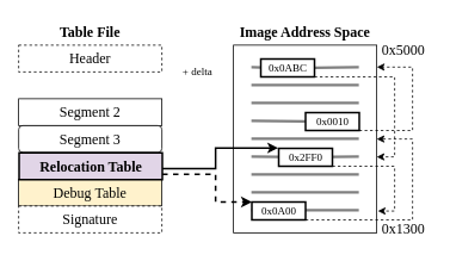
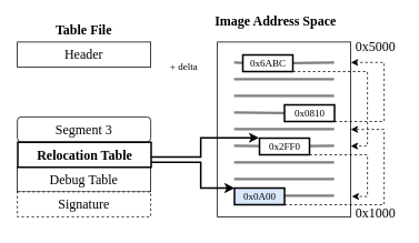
  <mxCell id="0" />
  <mxCell id="1" parent="0" />
  <mxCell id="2" value="" style="rounded=0;whiteSpace=wrap;html=1;" parent="1" vertex="1"><mxGeometry x="260" y="50" width="160" height="210" as="geometry" /></mxCell>
- <mxCell id="3" value="&lt;b&gt;Image Address Space&lt;/b&gt;" style="text;html=1;strokeColor=none;fillColor=none;align=center;verticalAlign=middle;whiteSpace=wrap;rounded=0;fontFamily=LMRoman10-Regular;fontSize=16;fontColor=default;" parent="1" vertex="1"><mxGeometry x="260" y="20" width="160" height="30" as="geometry" /></mxCell>
+ <mxCell id="3" value="&lt;b&gt;Image Address Space&lt;/b&gt;" style="text;html=1;strokeColor=none;fillColor=none;align=center;verticalAlign=middle;whiteSpace=wrap;rounded=0;fontFamily=LMRoman10-Regular;fontSize=16;fontColor=default;" parent="1" vertex="1"><mxGeometry x="250" y="10" width="160" height="30" as="geometry" /></mxCell>
  <mxCell id="4" value="&lt;font face=&quot;LMMonoLt10-Regular&quot; style=&quot;font-size: 16px;&quot;&gt;0x5000&lt;/font&gt;" style="text;html=1;strokeColor=none;fillColor=none;align=center;verticalAlign=middle;whiteSpace=wrap;rounded=0;" parent="1" vertex="1"><mxGeometry x="420" y="40" width="60" height="30" as="geometry" /></mxCell>
- <mxCell id="5" value="&lt;font face=&quot;LMMonoLt10-Regular&quot; style=&quot;font-size: 16px;&quot;&gt;0x1300&lt;/font&gt;" style="text;html=1;strokeColor=none;fillColor=none;align=center;verticalAlign=middle;whiteSpace=wrap;rounded=0;strokeWidth=1;" parent="1" vertex="1"><mxGeometry x="420" y="240" width="60" height="30" as="geometry" /></mxCell>
+ <mxCell id="5" value="&lt;font face=&quot;LMMonoLt10-Regular&quot; style=&quot;font-size: 16px;&quot;&gt;0x1000&lt;/font&gt;" style="text;html=1;strokeColor=none;fillColor=none;align=center;verticalAlign=middle;whiteSpace=wrap;rounded=0;strokeWidth=1;" parent="1" vertex="1"><mxGeometry x="420" y="240" width="60" height="30" as="geometry" /></mxCell>
  <mxCell id="6" value="" style="endArrow=none;html=1;rounded=0;fontSize=16;strokeWidth=3;startArrow=none;strokeColor=#808080;" parent="1" source="31" edge="1"><mxGeometry width="50" height="50" relative="1" as="geometry"><mxPoint x="280" y="74.76" as="sourcePoint" /><mxPoint x="400" y="74.76" as="targetPoint" /><Array as="points" /></mxGeometry></mxCell>
  <mxCell id="7" value="" style="endArrow=none;html=1;rounded=0;fontSize=16;strokeWidth=3;strokeColor=#808080;" parent="1" edge="1"><mxGeometry width="50" height="50" relative="1" as="geometry"><mxPoint x="280" y="94.76" as="sourcePoint" /><mxPoint x="400" y="94.76" as="targetPoint" /><Array as="points" /></mxGeometry></mxCell>
  <mxCell id="8" value="" style="endArrow=none;html=1;rounded=0;fontSize=16;strokeWidth=3;strokeColor=#808080;" parent="1" edge="1"><mxGeometry width="50" height="50" relative="1" as="geometry"><mxPoint x="280" y="114.76" as="sourcePoint" /><mxPoint x="400" y="114.76" as="targetPoint" /><Array as="points" /></mxGeometry></mxCell>
  <mxCell id="9" value="" style="endArrow=none;html=1;rounded=0;fontSize=16;strokeWidth=3;startArrow=none;" parent="1" source="32" edge="1"><mxGeometry width="50" height="50" relative="1" as="geometry"><mxPoint x="280" y="134.76" as="sourcePoint" /><mxPoint x="400" y="134.76" as="targetPoint" /><Array as="points" /></mxGeometry></mxCell>
  <mxCell id="10" value="" style="endArrow=none;html=1;rounded=0;fontSize=16;strokeWidth=3;strokeColor=#808080;" parent="1" edge="1"><mxGeometry width="50" height="50" relative="1" as="geometry"><mxPoint x="280" y="154.76" as="sourcePoint" /><mxPoint x="400" y="154.76" as="targetPoint" /><Array as="points"><mxPoint x="340" y="154.76" /></Array></mxGeometry></mxCell>
  <mxCell id="11" value="" style="endArrow=none;html=1;rounded=0;fontSize=16;strokeWidth=3;strokeColor=#808080;" parent="1" edge="1"><mxGeometry width="50" height="50" relative="1" as="geometry"><mxPoint x="280" y="234.76" as="sourcePoint" /><mxPoint x="400" y="234.76" as="targetPoint" /><Array as="points" /></mxGeometry></mxCell>
  <mxCell id="12" value="" style="endArrow=none;html=1;rounded=0;fontSize=16;strokeWidth=3;strokeColor=#808080;" parent="1" edge="1"><mxGeometry width="50" height="50" relative="1" as="geometry"><mxPoint x="280" y="214.76" as="sourcePoint" /><mxPoint x="400" y="214.76" as="targetPoint" /><Array as="points" /></mxGeometry></mxCell>
  <mxCell id="13" value="" style="endArrow=none;html=1;rounded=0;fontSize=16;strokeWidth=3;strokeColor=#808080;" parent="1" edge="1"><mxGeometry width="50" height="50" relative="1" as="geometry"><mxPoint x="280" y="194.76" as="sourcePoint" /><mxPoint x="400" y="194.76" as="targetPoint" /><Array as="points" /></mxGeometry></mxCell>
  <mxCell id="14" value="" style="endArrow=none;html=1;rounded=0;fontSize=16;strokeWidth=3;startArrow=none;strokeColor=#808080;" parent="1" source="33" edge="1"><mxGeometry width="50" height="50" relative="1" as="geometry"><mxPoint x="280" y="174.76" as="sourcePoint" /><mxPoint x="400" y="174.76" as="targetPoint" /><Array as="points" /></mxGeometry></mxCell>
- <mxCell id="15" value="&lt;font style=&quot;font-size: 16px;&quot; face=&quot;LMRoman10-Regular&quot;&gt;Header&lt;/font&gt;" style="rounded=0;whiteSpace=wrap;html=1;dashed=1;" parent="1" vertex="1"><mxGeometry x="20" y="50" width="160" height="30" as="geometry" /></mxCell>
- <mxCell id="16" value="&lt;span style=&quot;font-family: LMRoman10-Regular; font-size: 16px;&quot;&gt;Segment&lt;/span&gt;&lt;font style=&quot;font-size: 16px;&quot; face=&quot;LMRoman10-Regular&quot;&gt;&amp;nbsp;2&lt;/font&gt;" style="rounded=0;whiteSpace=wrap;html=1;" parent="1" vertex="1"><mxGeometry x="20" y="110" width="160" height="30" as="geometry" /></mxCell>
+ <mxCell id="15" value="&lt;font style=&quot;font-size: 16px;&quot; face=&quot;LMRoman10-Regular&quot;&gt;Header&lt;/font&gt;" style="rounded=0;whiteSpace=wrap;html=1;" parent="1" vertex="1"><mxGeometry x="20" y="50" width="160" height="30" as="geometry" /></mxCell>
  <mxCell id="17" value="&lt;span style=&quot;font-family: LMRoman10-Regular; font-size: 16px;&quot;&gt;Segment&lt;/span&gt;&lt;font style=&quot;font-size: 16px;&quot; face=&quot;LMRoman10-Regular&quot;&gt;&amp;nbsp;3&lt;/font&gt;" style="whiteSpace=wrap;html=1;rounded=1;" parent="1" vertex="1"><mxGeometry x="20" y="140" width="160" height="30" as="geometry" /></mxCell>
- <mxCell id="18" style="edgeStyle=orthogonalEdgeStyle;rounded=0;orthogonalLoop=1;jettySize=auto;html=1;exitX=1;exitY=0.804;exitDx=0;exitDy=0;entryX=0;entryY=0;entryDx=0;entryDy=0;strokeWidth=2;exitPerimeter=0;dashed=1;" parent="1" source="35" target="34" edge="1"><mxGeometry relative="1" as="geometry"><Array as="points"><mxPoint x="240" y="194" /><mxPoint x="240" y="225" /></Array></mxGeometry></mxCell>
+ <mxCell id="18" style="edgeStyle=orthogonalEdgeStyle;rounded=0;orthogonalLoop=1;jettySize=auto;html=1;exitX=1;exitY=0.804;exitDx=0;exitDy=0;entryX=0;entryY=0;entryDx=0;entryDy=0;strokeWidth=2;exitPerimeter=0;" parent="1" source="35" target="34" edge="1"><mxGeometry relative="1" as="geometry"><Array as="points"><mxPoint x="240" y="194" /><mxPoint x="240" y="225" /></Array></mxGeometry></mxCell>
  <mxCell id="19" style="edgeStyle=orthogonalEdgeStyle;rounded=0;orthogonalLoop=1;jettySize=auto;html=1;exitX=1;exitY=0.603;exitDx=0;exitDy=0;entryX=0;entryY=0;entryDx=0;entryDy=0;strokeColor=#000000;strokeWidth=2;fontFamily=Helvetica;fontSize=4;exitPerimeter=0;" parent="1" edge="1"><mxGeometry relative="1" as="geometry"><mxPoint x="180" y="188.09" as="sourcePoint" /><mxPoint x="310" y="165" as="targetPoint" /><Array as="points"><mxPoint x="240" y="188" /><mxPoint x="240" y="165" /></Array></mxGeometry></mxCell>
- <mxCell id="20" value="&lt;font style=&quot;font-size: 16px;&quot; face=&quot;LMRoman10-Regular&quot;&gt;Debug Table&lt;br&gt;&lt;/font&gt;" style="rounded=0;whiteSpace=wrap;html=1;fillColor=#fff2cc;" parent="1" vertex="1"><mxGeometry x="20" y="200" width="160" height="30" as="geometry" /></mxCell>
+ <mxCell id="20" value="&lt;font style=&quot;font-size: 16px;&quot; face=&quot;LMRoman10-Regular&quot;&gt;Debug Table&lt;br&gt;&lt;/font&gt;" style="rounded=0;whiteSpace=wrap;html=1;" parent="1" vertex="1"><mxGeometry x="20" y="200" width="160" height="30" as="geometry" /></mxCell>
  <mxCell id="21" value="&lt;font style=&quot;font-size: 16px;&quot; face=&quot;LMRoman10-Regular&quot;&gt;Signature&lt;br&gt;&lt;/font&gt;" style="rounded=0;whiteSpace=wrap;html=1;dashed=1;" parent="1" vertex="1"><mxGeometry x="20" y="230" width="160" height="30" as="geometry" /></mxCell>
  <mxCell id="22" value="&lt;b&gt;Table File&lt;/b&gt;" style="text;html=1;strokeColor=none;fillColor=none;align=center;verticalAlign=middle;whiteSpace=wrap;rounded=0;fontFamily=LMRoman10-Regular;fontSize=16;fontColor=default;" parent="1" vertex="1"><mxGeometry x="20" y="20" width="160" height="30" as="geometry" /></mxCell>
  <mxCell id="23" style="edgeStyle=orthogonalEdgeStyle;rounded=0;orthogonalLoop=1;jettySize=auto;html=1;exitX=1;exitY=1;exitDx=0;exitDy=0;strokeColor=#000000;strokeWidth=1;fontSize=12;dashed=1;" parent="1" source="31" edge="1"><mxGeometry relative="1" as="geometry"><mxPoint x="420" y="175" as="targetPoint" /><Array as="points"><mxPoint x="440" y="85" /><mxPoint x="440" y="175" /></Array></mxGeometry></mxCell>
  <mxCell id="24" value="" style="endArrow=none;html=1;rounded=0;fontSize=16;strokeWidth=3;strokeColor=#808080;" parent="1" target="31" edge="1"><mxGeometry width="50" height="50" relative="1" as="geometry"><mxPoint x="280" y="74.76" as="sourcePoint" /><mxPoint x="400" y="74.76" as="targetPoint" /><Array as="points" /></mxGeometry></mxCell>
  <mxCell id="25" style="edgeStyle=orthogonalEdgeStyle;rounded=0;orthogonalLoop=1;jettySize=auto;html=1;exitX=1;exitY=1;exitDx=0;exitDy=0;entryX=1.001;entryY=0.117;entryDx=0;entryDy=0;strokeWidth=1;fontSize=12;entryPerimeter=0;dashed=1;" parent="1" source="32" target="2" edge="1"><mxGeometry relative="1" as="geometry"><Array as="points"><mxPoint x="460" y="145" /><mxPoint x="460" y="75" /></Array></mxGeometry></mxCell>
  <mxCell id="26" value="" style="endArrow=none;html=1;rounded=0;fontSize=16;strokeWidth=3;strokeColor=#808080;" parent="1" target="32" edge="1"><mxGeometry width="50" height="50" relative="1" as="geometry"><mxPoint x="280" y="134.76" as="sourcePoint" /><mxPoint x="400" y="134.76" as="targetPoint" /><Array as="points" /></mxGeometry></mxCell>
  <mxCell id="27" value="&lt;font face=&quot;LMRoman10-Regular&quot;&gt;+ delta&lt;/font&gt;" style="text;html=1;strokeColor=none;fillColor=none;align=center;verticalAlign=middle;whiteSpace=wrap;rounded=0;fontSize=12;" parent="1" vertex="1"><mxGeometry x="190" y="65" width="60" height="30" as="geometry" /></mxCell>
  <mxCell id="28" style="edgeStyle=orthogonalEdgeStyle;rounded=0;orthogonalLoop=1;jettySize=auto;html=1;exitX=1;exitY=1;exitDx=0;exitDy=0;entryX=1.008;entryY=0.884;entryDx=0;entryDy=0;entryPerimeter=0;dashed=1;" parent="1" source="33" target="2" edge="1"><mxGeometry relative="1" as="geometry"><Array as="points"><mxPoint x="440" y="185" /><mxPoint x="440" y="236" /></Array></mxGeometry></mxCell>
  <mxCell id="29" value="" style="endArrow=none;html=1;rounded=0;fontSize=16;strokeWidth=3;strokeColor=#808080;" parent="1" target="33" edge="1"><mxGeometry width="50" height="50" relative="1" as="geometry"><mxPoint x="280" y="174.76" as="sourcePoint" /><mxPoint x="400" y="174.76" as="targetPoint" /><Array as="points" /></mxGeometry></mxCell>
  <mxCell id="30" style="edgeStyle=orthogonalEdgeStyle;rounded=0;orthogonalLoop=1;jettySize=auto;html=1;exitX=1;exitY=1;exitDx=0;exitDy=0;entryX=1;entryY=0.5;entryDx=0;entryDy=0;dashed=1;" parent="1" source="34" target="2" edge="1"><mxGeometry relative="1" as="geometry"><Array as="points"><mxPoint x="460" y="245" /><mxPoint x="460" y="155" /></Array></mxGeometry></mxCell>
- <mxCell id="31" value="&lt;font face=&quot;LMMonoLt10-Regular&quot; style=&quot;font-size: 12px;&quot;&gt;0x0ABC&lt;/font&gt;" style="rounded=0;whiteSpace=wrap;html=1;fontSize=16;strokeWidth=2;spacing=2;spacingBottom=4;" parent="1" vertex="1"><mxGeometry x="290.5" y="65.5" width="60" height="20" as="geometry" /></mxCell>
- <mxCell id="32" value="&lt;font face=&quot;LMMonoLt10-Regular&quot; style=&quot;font-size: 12px;&quot;&gt;0x0010&lt;/font&gt;" style="rounded=0;whiteSpace=wrap;html=1;fontSize=16;verticalAlign=middle;strokeWidth=2;spacingBottom=4;" parent="1" vertex="1"><mxGeometry x="340.5" y="125.5" width="60" height="20" as="geometry" /></mxCell>
+ <mxCell id="31" value="&lt;font face=&quot;LMMonoLt10-Regular&quot; style=&quot;font-size: 12px;&quot;&gt;0x6ABC&lt;/font&gt;" style="rounded=0;whiteSpace=wrap;html=1;fontSize=16;strokeWidth=2;spacing=2;spacingBottom=4;" parent="1" vertex="1"><mxGeometry x="290.5" y="65.5" width="60" height="20" as="geometry" /></mxCell>
+ <mxCell id="32" value="&lt;font face=&quot;LMMonoLt10-Regular&quot; style=&quot;font-size: 12px;&quot;&gt;0x0810&lt;/font&gt;" style="rounded=0;whiteSpace=wrap;html=1;fontSize=16;verticalAlign=middle;strokeWidth=2;spacingBottom=4;" parent="1" vertex="1"><mxGeometry x="340.5" y="125.5" width="60" height="20" as="geometry" /></mxCell>
  <mxCell id="33" value="&lt;font face=&quot;LMMonoLt10-Regular&quot; style=&quot;font-size: 12px;&quot;&gt;0x2FF0&lt;/font&gt;" style="rounded=0;whiteSpace=wrap;html=1;fontSize=16;verticalAlign=middle;strokeWidth=2;spacingBottom=4;" parent="1" vertex="1"><mxGeometry x="310.5" y="165.5" width="60" height="20" as="geometry" /></mxCell>
- <mxCell id="34" value="&lt;font face=&quot;LMMonoLt10-Regular&quot; style=&quot;font-size: 12px;&quot;&gt;0x0A00&lt;/font&gt;" style="rounded=0;whiteSpace=wrap;html=1;fontSize=16;verticalAlign=middle;strokeWidth=2;spacingBottom=4;" parent="1" vertex="1"><mxGeometry x="280.5" y="225.5" width="60" height="20" as="geometry" /></mxCell>
- <mxCell id="35" value="&lt;font style=&quot;font-size: 16px;&quot; face=&quot;LMRoman10-Regular&quot;&gt;&lt;b&gt;Relocation Table&lt;/b&gt;&lt;br&gt;&lt;/font&gt;" style="rounded=0;whiteSpace=wrap;html=1;strokeWidth=2;fillColor=#e1d5e7;" parent="1" vertex="1"><mxGeometry x="20.5" y="170.5" width="160" height="30" as="geometry" /></mxCell>
+ <mxCell id="34" value="&lt;font face=&quot;LMMonoLt10-Regular&quot; style=&quot;font-size: 12px;&quot;&gt;0x0A00&lt;/font&gt;" style="rounded=0;whiteSpace=wrap;html=1;fontSize=16;verticalAlign=middle;strokeWidth=2;spacingBottom=4;fillColor=#dae8fc;" parent="1" vertex="1"><mxGeometry x="280.5" y="225.5" width="60" height="20" as="geometry" /></mxCell>
+ <mxCell id="35" value="&lt;font style=&quot;font-size: 16px;&quot; face=&quot;LMRoman10-Regular&quot;&gt;&lt;b&gt;Relocation Table&lt;/b&gt;&lt;br&gt;&lt;/font&gt;" style="rounded=0;whiteSpace=wrap;html=1;strokeWidth=2;" parent="1" vertex="1"><mxGeometry x="20.5" y="170.5" width="160" height="30" as="geometry" /></mxCell>
